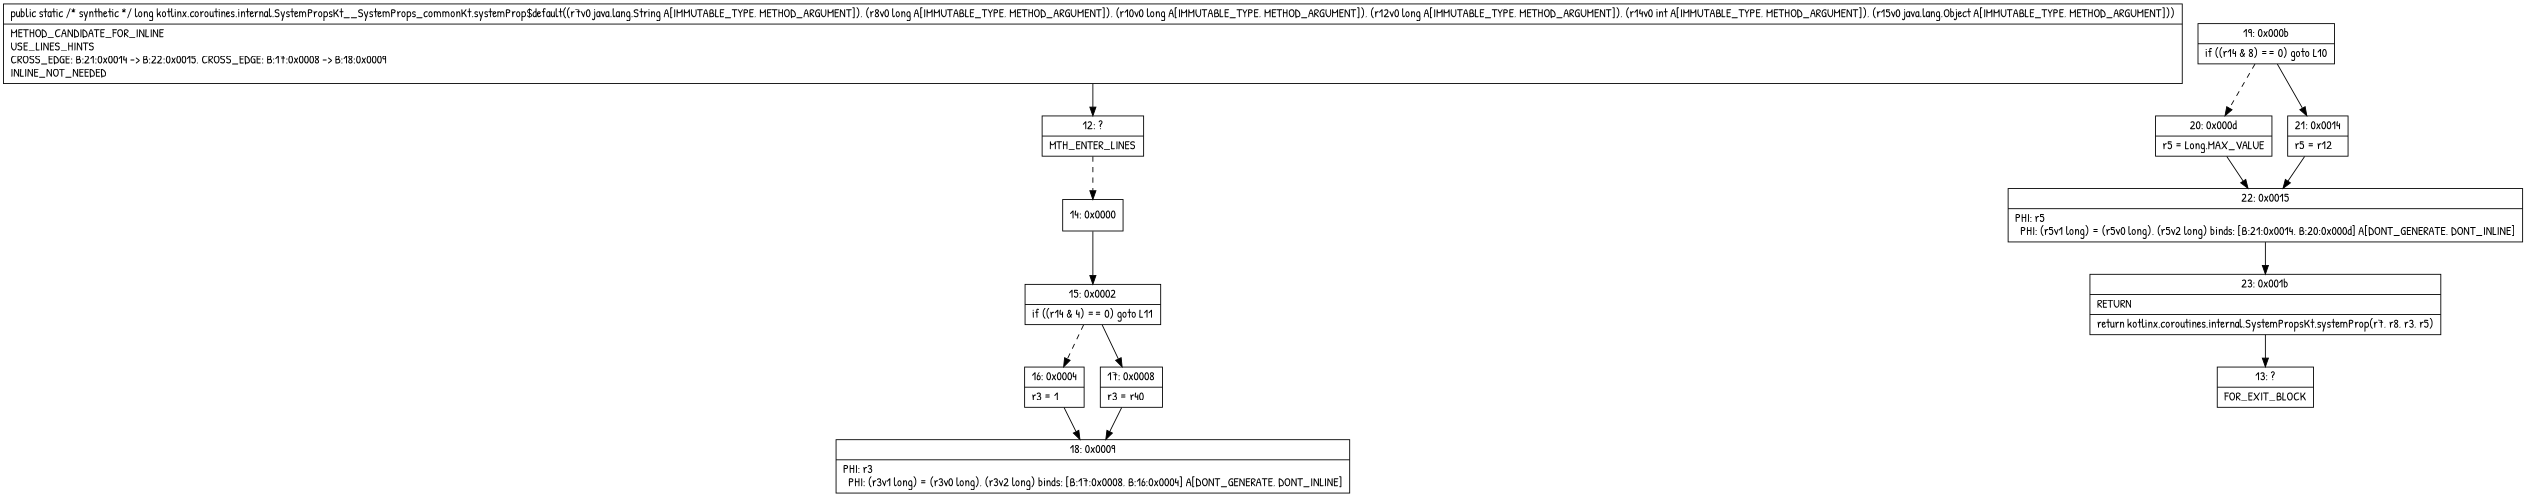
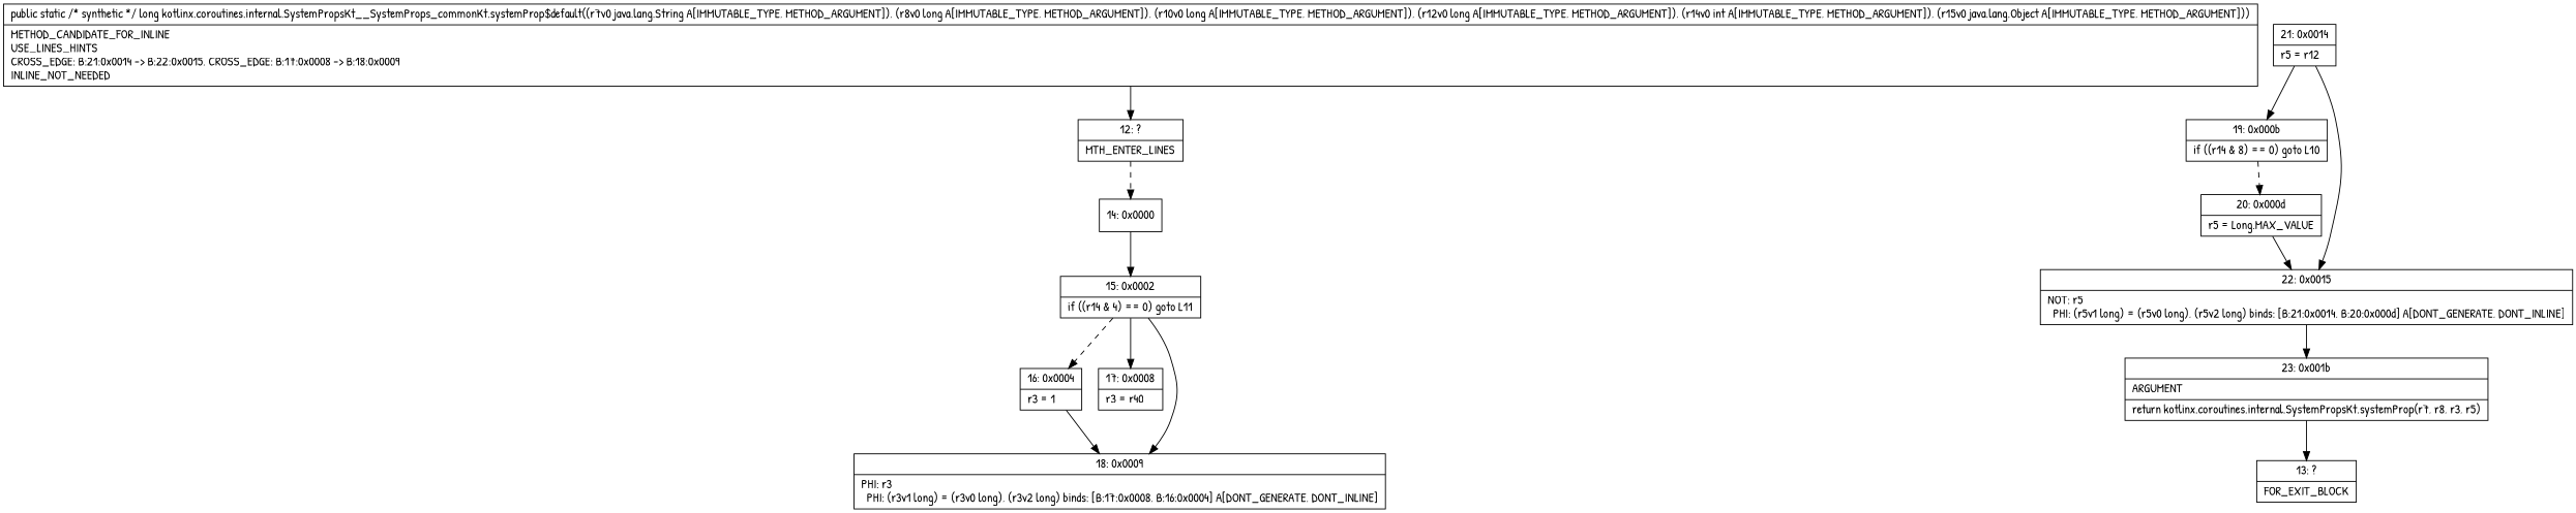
  digraph {
    fontname="Patrick Hand"
    node [fontname="Patrick Hand" shape=record]
    edge [fontname="Patrick Hand"]
    n1 [label="{12\:\ ?|MTH_ENTER_LINES\l}"]
    n2 [label="{14\:\ 0x0000}"]
    n3 [label="{15\:\ 0x0002|if ((r14 & 4) == 0) goto L11\l}"]
    n4 [label="{16\:\ 0x0004|r3 = 1\l}"]
    n5 [label="{17\:\ 0x0008|r3 = r40\l}"]
    n6 [label="{18\:\ 0x0009|PHI: r3 \l  PHI: (r3v1 long) = (r3v0 long), (r3v2 long) binds: [B:17:0x0008, B:16:0x0004] A[DONT_GENERATE, DONT_INLINE]\l}"]
    n7 [label="{19\:\ 0x000b|if ((r14 & 8) == 0) goto L10\l}"]
    n8 [label="{20\:\ 0x000d|r5 = Long.MAX_VALUE\l}"]
    n9 [label="{21\:\ 0x0014|r5 = r12\l}"]
-   n10 [label="{22\:\ 0x0015|PHI: r5 \l  PHI: (r5v1 long) = (r5v0 long), (r5v2 long) binds: [B:21:0x0014, B:20:0x000d] A[DONT_GENERATE, DONT_INLINE]\l}"]
-   n11 [label="{23\:\ 0x001b|RETURN\l|return kotlinx.coroutines.internal.SystemPropsKt.systemProp(r7, r8, r3, r5)\l}"]
+   n10 [label="{22\:\ 0x0015|NOT: r5 \l  PHI: (r5v1 long) = (r5v0 long), (r5v2 long) binds: [B:21:0x0014, B:20:0x000d] A[DONT_GENERATE, DONT_INLINE]\l}"]
+   n11 [label="{23\:\ 0x001b|ARGUMENT\l|return kotlinx.coroutines.internal.SystemPropsKt.systemProp(r7, r8, r3, r5)\l}"]
    n12 [label="{13\:\ ?|FOR_EXIT_BLOCK\l}"]
    n13 [label="{public static \/* synthetic *\/ long kotlinx.coroutines.internal.SystemPropsKt__SystemProps_commonKt.systemProp$default((r7v0 java.lang.String A[IMMUTABLE_TYPE, METHOD_ARGUMENT]), (r8v0 long A[IMMUTABLE_TYPE, METHOD_ARGUMENT]), (r10v0 long A[IMMUTABLE_TYPE, METHOD_ARGUMENT]), (r12v0 long A[IMMUTABLE_TYPE, METHOD_ARGUMENT]), (r14v0 int A[IMMUTABLE_TYPE, METHOD_ARGUMENT]), (r15v0 java.lang.Object A[IMMUTABLE_TYPE, METHOD_ARGUMENT]))  | METHOD_CANDIDATE_FOR_INLINE\lUSE_LINES_HINTS\lCROSS_EDGE: B:21:0x0014 \-\> B:22:0x0015, CROSS_EDGE: B:17:0x0008 \-\> B:18:0x0009\lINLINE_NOT_NEEDED\l}"]
    n1 -> n2 [style=dashed]
    n2 -> n3
    n3 -> n4 [style=dashed]
    n3 -> n5
    n4 -> n6
-   n5 -> n6
+   n3 -> n6
    n7 -> n8 [style=dashed]
-   n7 -> n9
+   n9 -> n7
    n8 -> n10
    n9 -> n10
    n10 -> n11
    n11 -> n12
    n13 -> n1
  }
